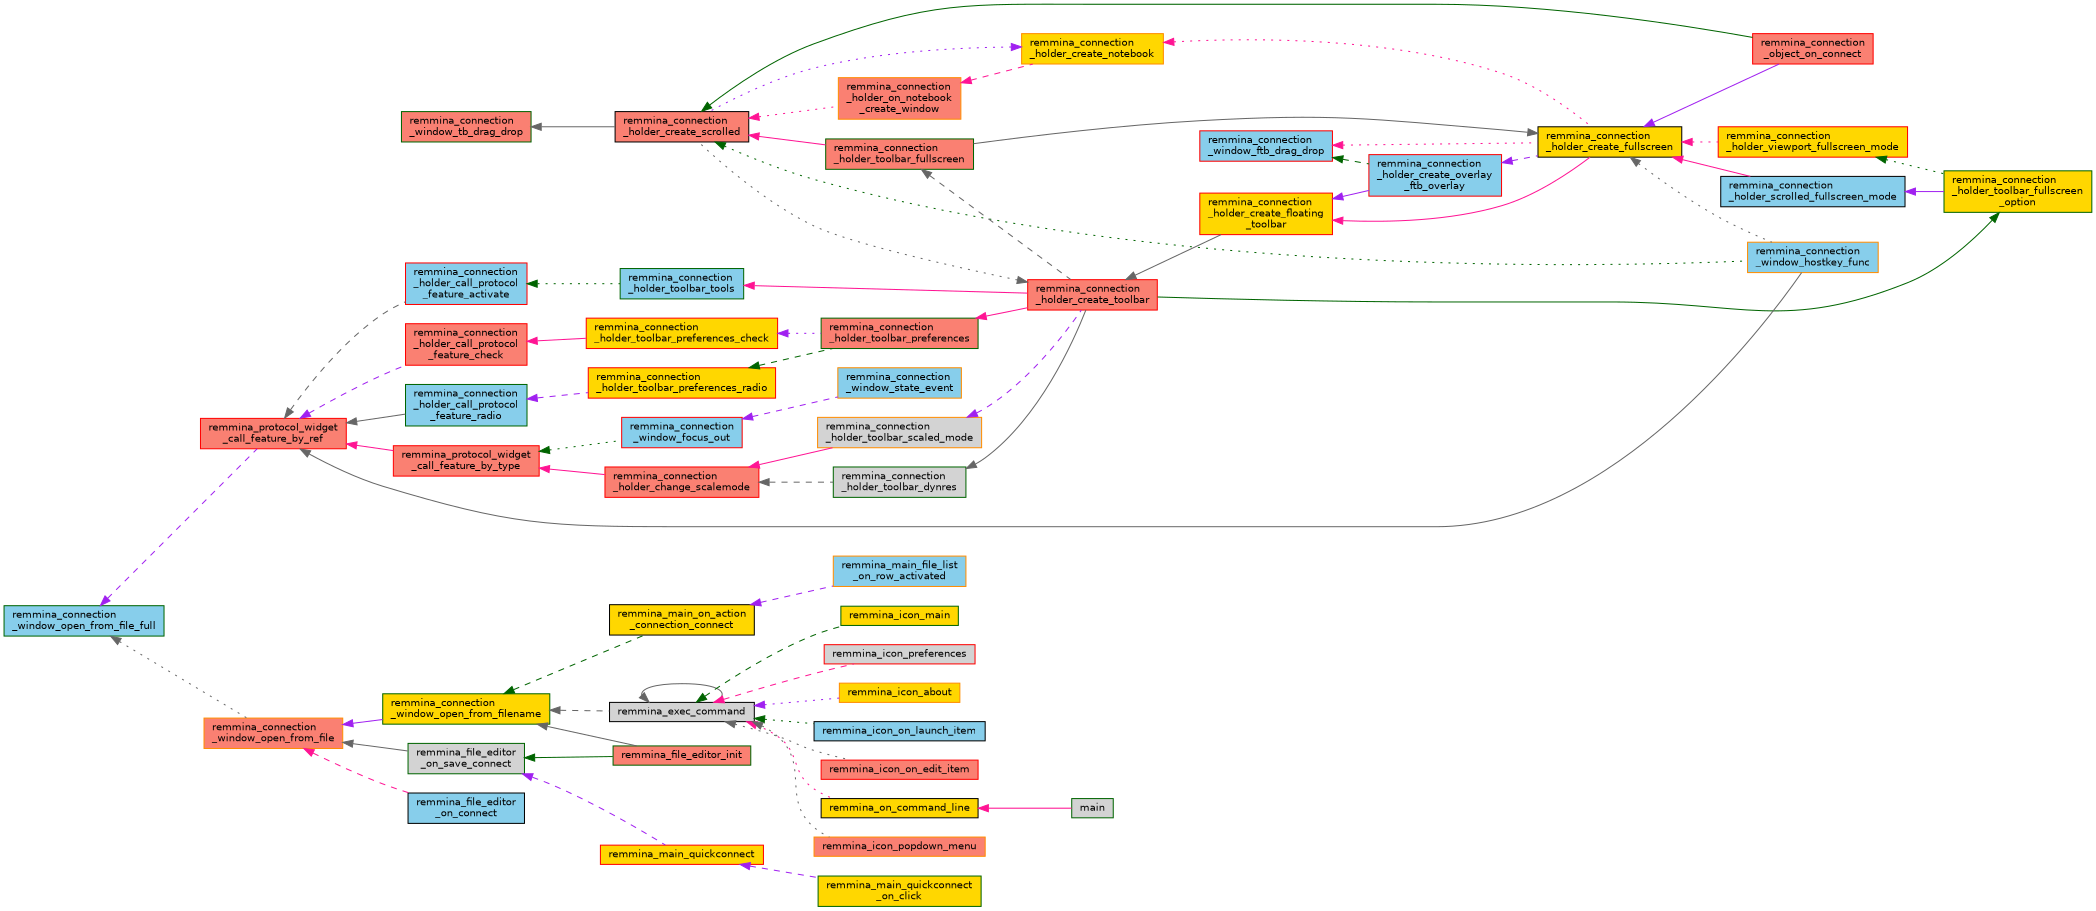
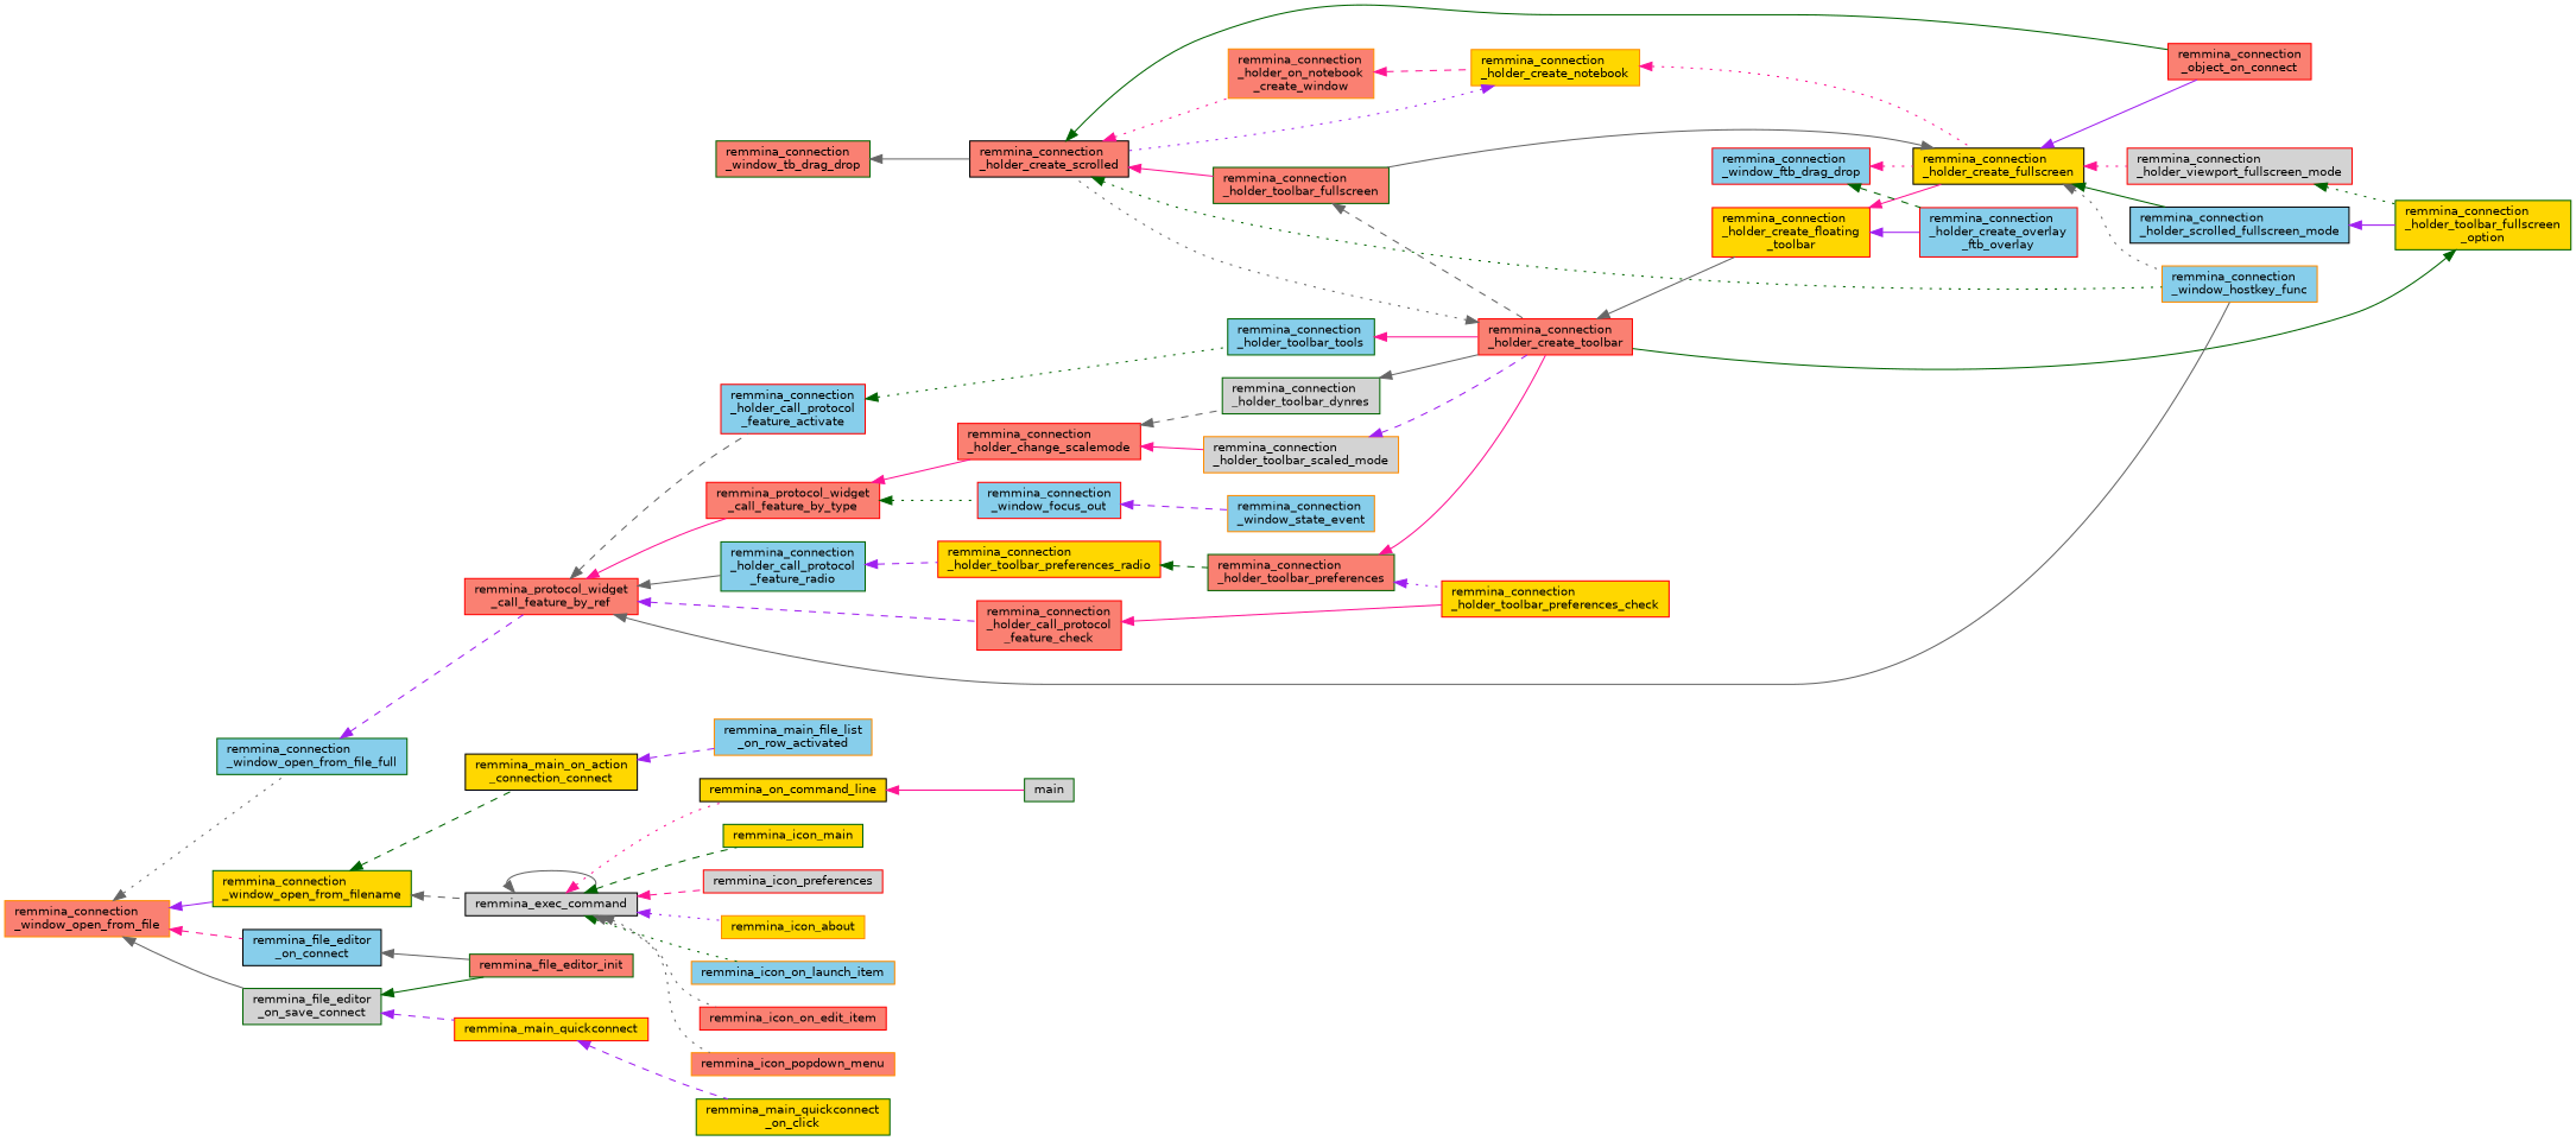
  digraph {
    rankdir=LR
    node [color=red fillcolor=salmon fontname=Helvetica fontsize=10 shape=record style=filled]
    edge [color=gray40 dir=back fontname=Helvetica fontsize=10 labelfontname=Helvetica labelfontsize=10 style=solid]
    n1 [color=darkgreen fontcolor=black height=0.2 label="remmina_connection\l_window_tb_drag_drop" width=0.4]
    n2 [color=black height=0.2 label="remmina_connection\l_holder_create_scrolled" width=0.4]
    n3 [color=darkgreen height=0.2 label="remmina_connection\l_holder_toolbar_fullscreen" width=0.4]
    n4 [color=darkorange fillcolor=skyblue height=0.2 label="remmina_connection\l_window_hostkey_func" width=0.4]
    n5 [height=0.2 label="remmina_connection\l_object_on_connect" width=0.4]
    n6 [color=darkorange height=0.2 label="remmina_connection\l_holder_on_notebook\l_create_window" width=0.4]
    n7 [height=0.2 label="remmina_connection\l_holder_create_toolbar" width=0.4]
    n8 [color=darkorange fillcolor=gold height=0.2 label="remmina_connection\l_holder_create_notebook" width=0.4]
    n9 [fillcolor=gold height=0.2 label="remmina_connection\l_holder_create_floating\l_toolbar" width=0.4]
    n10 [fillcolor=skyblue height=0.2 label="remmina_connection\l_holder_create_overlay\l_ftb_overlay" width=0.4]
    n11 [color=black fillcolor=gold height=0.2 label="remmina_connection\l_holder_create_fullscreen" width=0.4]
-   n12 [fillcolor=gold height=0.2 label="remmina_connection\l_holder_viewport_fullscreen_mode" width=0.4]
+   n12 [fillcolor=lightgrey height=0.2 label="remmina_connection\l_holder_viewport_fullscreen_mode" width=0.4]
    n13 [color=black fillcolor=skyblue height=0.2 label="remmina_connection\l_holder_scrolled_fullscreen_mode" width=0.4]
    n14 [fillcolor=skyblue height=0.2 label="remmina_connection\l_window_ftb_drag_drop" width=0.4]
    n15 [color=darkgreen fillcolor=gold height=0.2 label="remmina_connection\l_holder_toolbar_fullscreen\l_option" width=0.4]
    n16 [color=darkgreen fillcolor=skyblue height=0.2 label="remmina_connection\l_window_open_from_file_full" width=0.4]
    n17 [color=darkorange height=0.2 label="remmina_connection\l_window_open_from_file" width=0.4]
    n18 [height=0.2 label="remmina_protocol_widget\l_call_feature_by_ref" width=0.4]
    n19 [color=darkgreen fillcolor=gold height=0.2 label="remmina_connection\l_window_open_from_filename" width=0.4]
    n20 [color=black fillcolor=skyblue height=0.2 label="remmina_file_editor\l_on_connect" width=0.4]
    n21 [color=darkgreen fillcolor=lightgrey height=0.2 label="remmina_file_editor\l_on_save_connect" width=0.4]
    n22 [color=darkgreen fillcolor=skyblue height=0.2 label="remmina_connection\l_holder_call_protocol\l_feature_radio" width=0.4]
    n23 [height=0.2 label="remmina_connection\l_holder_call_protocol\l_feature_check" width=0.4]
    n24 [fillcolor=skyblue height=0.2 label="remmina_connection\l_holder_call_protocol\l_feature_activate" width=0.4]
    n25 [height=0.2 label="remmina_protocol_widget\l_call_feature_by_type" width=0.4]
    n26 [color=black fillcolor=lightgrey height=0.2 label=remmina_exec_command width=0.4]
    n27 [color=black fillcolor=gold height=0.2 label="remmina_main_on_action\l_connection_connect" width=0.4]
    n28 [color=darkgreen height=0.2 label=remmina_file_editor_init width=0.4]
    n29 [fillcolor=gold height=0.2 label=remmina_main_quickconnect width=0.4]
    n30 [color=darkgreen fillcolor=gold height=0.2 label="remmina_main_quickconnect\l_on_click" width=0.4]
    n31 [color=black fillcolor=gold height=0.2 label=remmina_on_command_line width=0.4]
    n32 [color=darkgreen fillcolor=gold height=0.2 label=remmina_icon_main width=0.4]
    n33 [fillcolor=lightgrey height=0.2 label=remmina_icon_preferences width=0.4]
    n34 [color=darkorange fillcolor=gold height=0.2 label=remmina_icon_about width=0.4]
-   n35 [color=black fillcolor=skyblue height=0.2 label=remmina_icon_on_launch_item width=0.4]
+   n35 [color=darkorange fillcolor=skyblue height=0.2 label=remmina_icon_on_launch_item width=0.4]
    n36 [height=0.2 label=remmina_icon_on_edit_item width=0.4]
    n37 [color=darkorange height=0.2 label=remmina_icon_popdown_menu width=0.4]
    n38 [color=darkorange fillcolor=skyblue height=0.2 label="remmina_main_file_list\l_on_row_activated" width=0.4]
    n39 [color=darkgreen fillcolor=lightgrey height=0.2 label=main width=0.4]
    n40 [fillcolor=gold height=0.2 label="remmina_connection\l_holder_toolbar_preferences_radio" width=0.4]
    n41 [fillcolor=gold height=0.2 label="remmina_connection\l_holder_toolbar_preferences_check" width=0.4]
    n42 [color=darkgreen fillcolor=skyblue height=0.2 label="remmina_connection\l_holder_toolbar_tools" width=0.4]
    n43 [height=0.2 label="remmina_connection\l_holder_change_scalemode" width=0.4]
    n44 [fillcolor=skyblue height=0.2 label="remmina_connection\l_window_focus_out" width=0.4]
    n45 [color=darkgreen height=0.2 label="remmina_connection\l_holder_toolbar_preferences" width=0.4]
    n46 [color=darkgreen fillcolor=lightgrey height=0.2 label="remmina_connection\l_holder_toolbar_dynres" width=0.4]
    n47 [color=darkorange fillcolor=lightgrey height=0.2 label="remmina_connection\l_holder_toolbar_scaled_mode" width=0.4]
    n48 [color=darkorange fillcolor=skyblue height=0.2 label="remmina_connection\l_window_state_event" width=0.4]
    n1 -> n2
    n2 -> n3 [color=deeppink]
    n2 -> n4 [color=darkgreen style=dotted]
    n2 -> n5 [color=darkgreen]
    n2 -> n6 [color=deeppink style=dotted]
    n3 -> n7 [style=dashed]
    n6 -> n8 [color=deeppink style=dashed]
    n7 -> n2 [style=dotted]
    n7 -> n9
    n8 -> n2 [color=purple style=dotted]
    n8 -> n11 [color=deeppink style=dotted]
    n9 -> n10 [color=purple]
    n9 -> n11 [color=deeppink]
-   n10 -> n11 [color=purple style=dashed]
    n11 -> n3
    n11 -> n4 [style=dotted]
    n11 -> n5 [color=purple]
    n11 -> n12 [color=deeppink style=dotted]
-   n11 -> n13 [color=deeppink]
+   n11 -> n13 [color=darkgreen]
    n12 -> n15 [color=darkgreen style=dotted]
    n13 -> n15 [color=purple]
    n14 -> n10 [color=darkgreen style=dashed]
    n14 -> n11 [color=deeppink style=dotted]
    n15 -> n7 [color=darkgreen]
-   n16 -> n17 [style=dotted]
+   n17 -> n16 [style=dotted]
    n16 -> n18 [color=purple style=dashed]
    n17 -> n19 [color=purple]
    n17 -> n20 [color=deeppink style=dashed]
    n17 -> n21
    n18 -> n4
    n18 -> n22
    n18 -> n23 [color=purple style=dashed]
    n18 -> n24 [style=dashed]
    n18 -> n25 [color=deeppink]
    n19 -> n26 [style=dashed]
    n19 -> n27 [color=darkgreen style=dashed]
-   n19 -> n28
+   n20 -> n28
    n21 -> n28 [color=darkgreen]
    n21 -> n29 [color=purple style=dashed]
    n22 -> n40 [color=purple style=dashed]
    n23 -> n41 [color=deeppink]
    n24 -> n42 [color=darkgreen style=dotted]
    n25 -> n43 [color=deeppink]
    n25 -> n44 [color=darkgreen style=dotted]
    n26 -> n26
    n26 -> n31 [color=deeppink style=dotted]
    n26 -> n32 [color=darkgreen style=dashed]
    n26 -> n33 [color=deeppink style=dashed]
    n26 -> n34 [color=purple style=dotted]
    n26 -> n35 [color=darkgreen style=dotted]
    n26 -> n36 [style=dotted]
    n26 -> n37 [style=dotted]
    n27 -> n38 [color=purple style=dashed]
    n29 -> n30 [color=purple style=dashed]
    n31 -> n39 [color=deeppink]
    n40 -> n45 [color=darkgreen style=dashed]
-   n41 -> n45 [color=purple style=dotted]
+   n45 -> n41 [color=purple style=dotted]
    n42 -> n7 [color=deeppink]
    n43 -> n46 [style=dashed]
    n43 -> n47 [color=deeppink]
    n44 -> n48 [color=purple style=dashed]
    n45 -> n7 [color=deeppink]
    n46 -> n7
    n47 -> n7 [color=purple style=dashed]
  }
